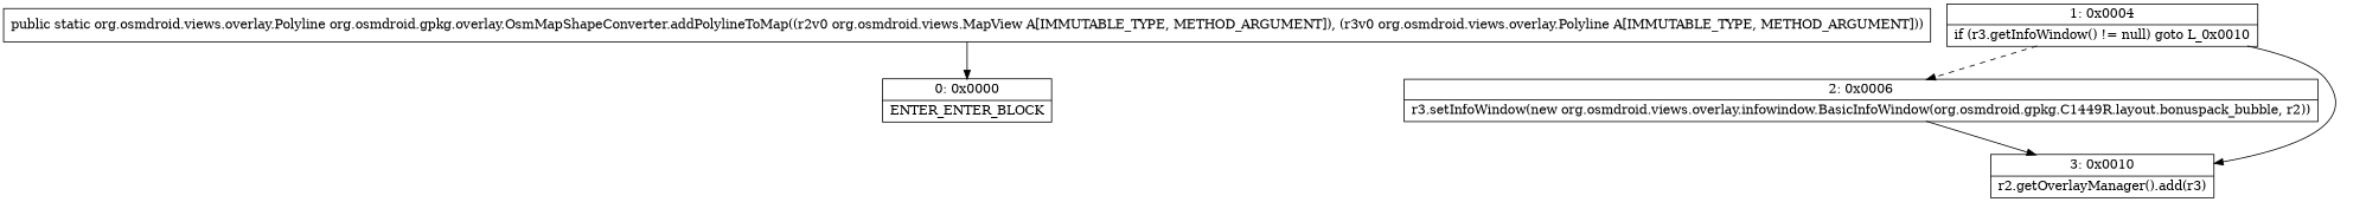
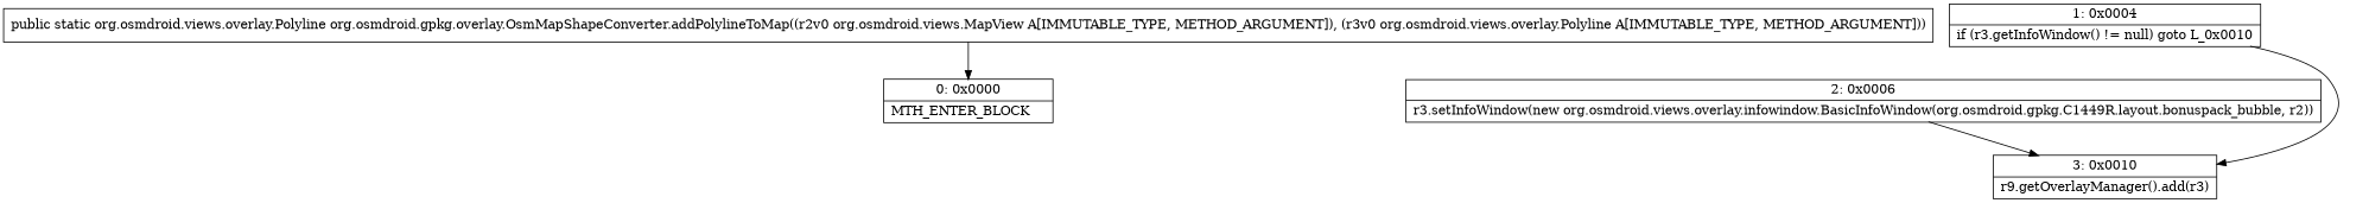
  digraph {
    node [shape=record]
-   n1 [label="{0\:\ 0x0000|ENTER_ENTER_BLOCK\l}"]
+   n1 [label="{0\:\ 0x0000|MTH_ENTER_BLOCK\l}"]
    n2 [label="{1\:\ 0x0004|if (r3.getInfoWindow() != null) goto L_0x0010\l}"]
    n3 [label="{2\:\ 0x0006|r3.setInfoWindow(new org.osmdroid.views.overlay.infowindow.BasicInfoWindow(org.osmdroid.gpkg.C1449R.layout.bonuspack_bubble, r2))\l}"]
-   n4 [label="{3\:\ 0x0010|r2.getOverlayManager().add(r3)\l}"]
+   n4 [label="{3\:\ 0x0010|r9.getOverlayManager().add(r3)\l}"]
    n5 [label="{public static org.osmdroid.views.overlay.Polyline org.osmdroid.gpkg.overlay.OsmMapShapeConverter.addPolylineToMap((r2v0 org.osmdroid.views.MapView A[IMMUTABLE_TYPE, METHOD_ARGUMENT]), (r3v0 org.osmdroid.views.overlay.Polyline A[IMMUTABLE_TYPE, METHOD_ARGUMENT])) }"]
-   n2 -> n3 [style=dashed]
    n2 -> n4
    n3 -> n4
    n5 -> n1
  }
